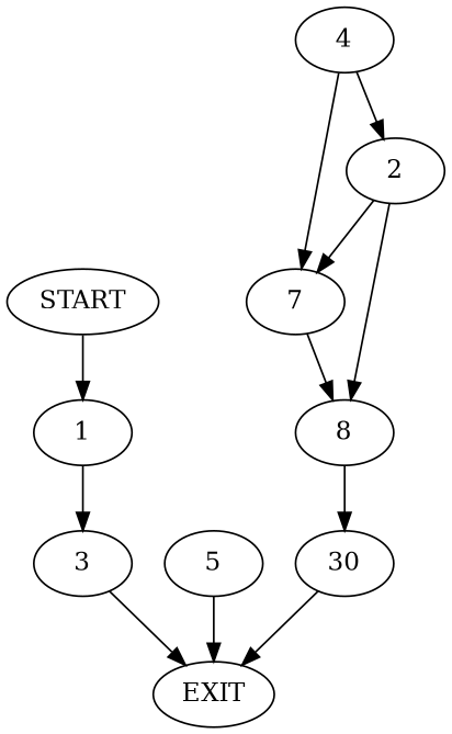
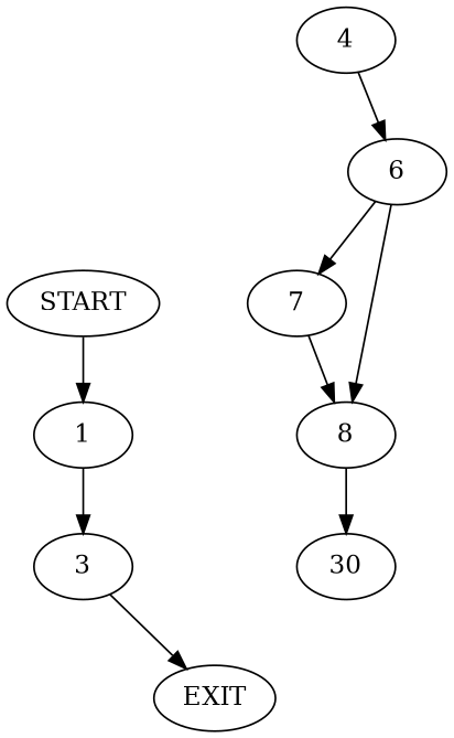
  digraph {
    fontname="DejaVu Serif"
    node [fontname="DejaVu Serif"]
    edge [fontname="DejaVu Serif"]
    n1 [label=START]
    1
    3
    n4 [label=EXIT]
    4
-   6 [label=2]
+   6
    7
-   5
    8
    n10 [label=30]
    n1 -> 1
    1 -> 3
    3 -> n4
    4 -> 6
-   4 -> 7
    6 -> 7
    6 -> 8
    7 -> 8
-   5 -> n4
    8 -> n10
-   n10 -> n4
  }
